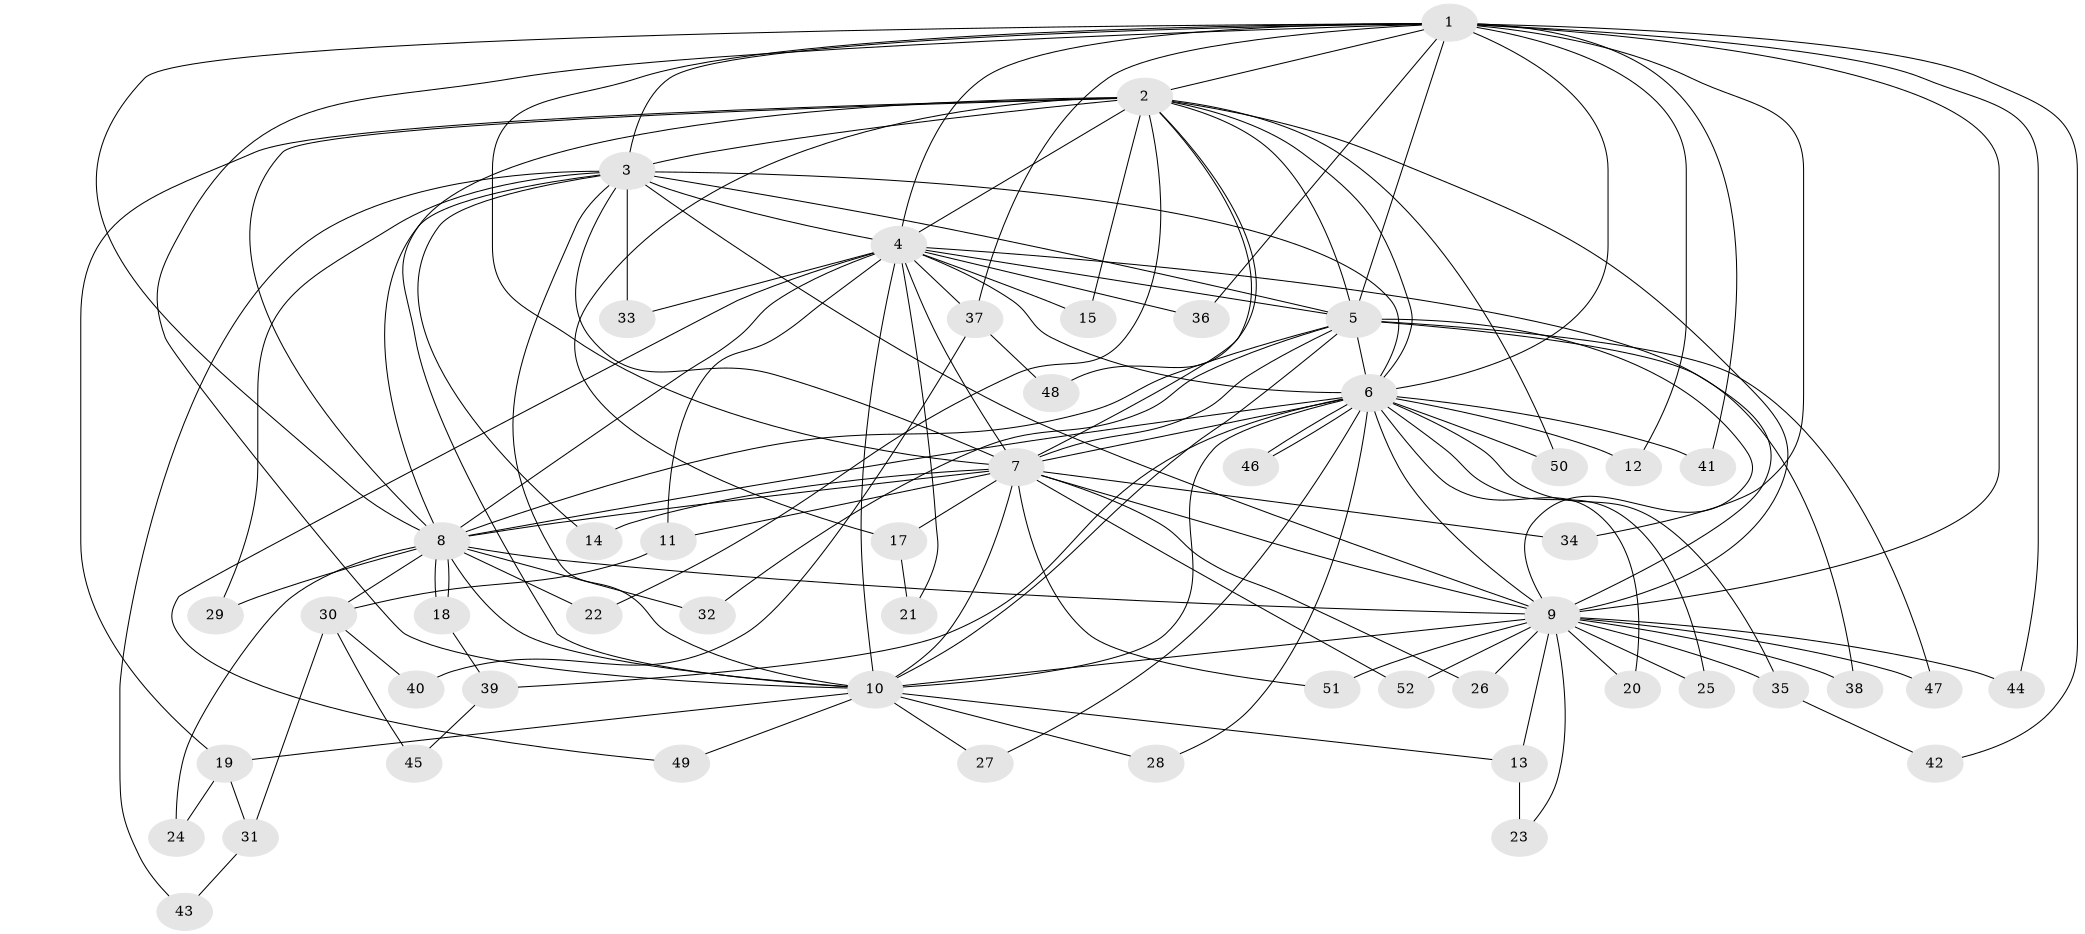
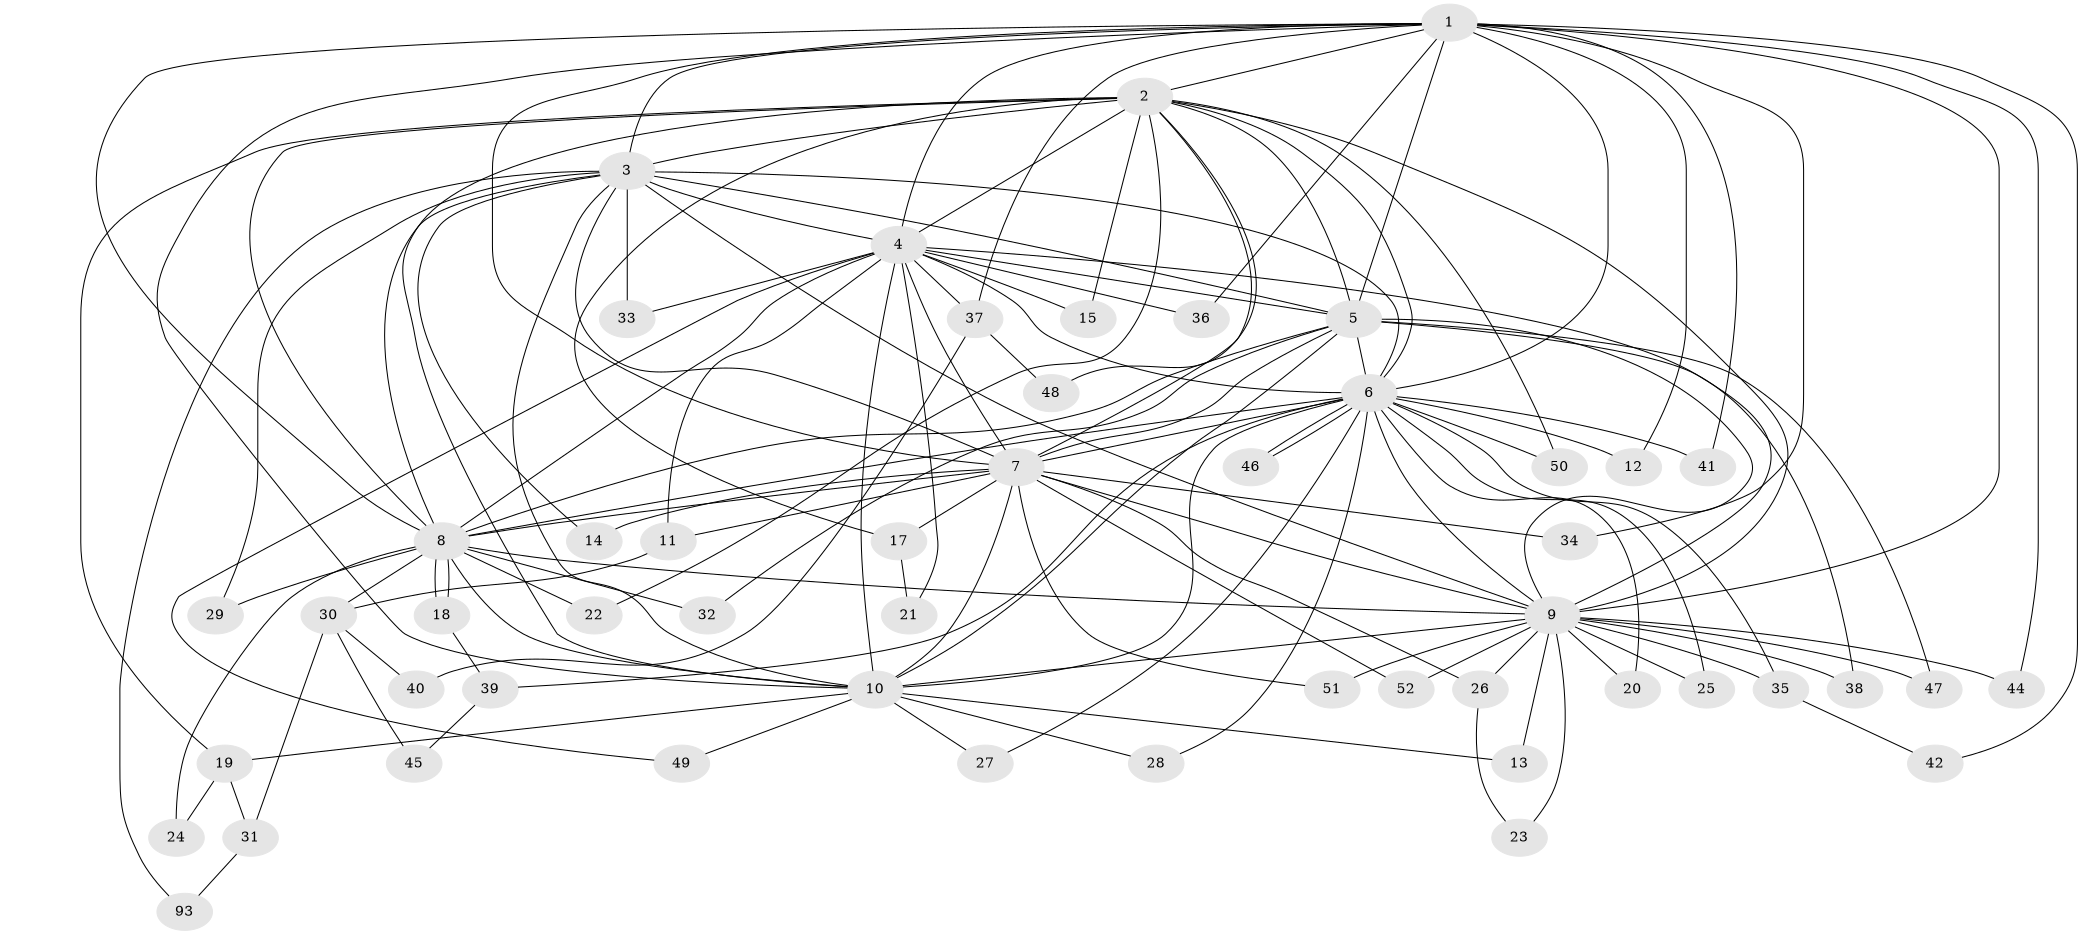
  graph {
    node [color=gray90 style=filled]
    1
    2
    3
    4
    5
    6
    7
    8
    9
    10
    12
    34
    36
    37
    41
    42
    44
    15
    17
    19
    22
    48
    50
    14
    29
    33
-   43
+   43 [label=93]
    11
    21
    49
    32
    38
    47
    20
    25
    27
    28
    35
    39
    46
    26
    51
    52
    18
    24
    30
    13
    23
    40
    31
    45
    1 -- 2
    1 -- 3
    1 -- 4
    1 -- 5
    1 -- 6
    1 -- 7
    1 -- 8
    1 -- 9
    1 -- 10
    1 -- 12
    1 -- 34
    1 -- 36
    1 -- 37
    1 -- 41
    1 -- 42
    1 -- 44
    2 -- 3
    2 -- 4
    2 -- 5
    2 -- 6
    2 -- 7
    2 -- 8
    2 -- 9
    2 -- 10
    2 -- 15
    2 -- 17
    2 -- 19
    2 -- 22
    2 -- 48
    2 -- 50
    3 -- 4
    3 -- 5
    3 -- 6
    3 -- 7
    3 -- 8
    3 -- 9
    3 -- 10
    3 -- 14
    3 -- 29
    3 -- 33
    3 -- 43
    4 -- 5
    4 -- 6
    4 -- 7
    4 -- 8
    4 -- 9
    4 -- 10
    4 -- 36
    4 -- 37
    4 -- 15
    4 -- 33
    4 -- 11
    4 -- 21
    4 -- 49
    5 -- 6
    5 -- 7
    5 -- 8
    5 -- 9
    5 -- 10
    5 -- 32
    5 -- 38
    5 -- 47
    6 -- 7
    6 -- 8
    6 -- 9
    6 -- 10
    6 -- 12
    6 -- 41
    6 -- 50
    6 -- 20
    6 -- 25
    6 -- 27
    6 -- 28
    6 -- 35
    6 -- 39
    6 -- 46
    6 -- 46
    7 -- 8
    7 -- 9
    7 -- 10
    7 -- 34
    7 -- 17
    7 -- 14
    7 -- 11
    7 -- 26
    7 -- 51
    7 -- 52
    8 -- 9
    8 -- 10
    8 -- 22
    8 -- 29
    8 -- 32
    8 -- 18
    8 -- 18
    8 -- 24
    8 -- 30
    9 -- 10
    9 -- 44
    9 -- 38
    9 -- 47
    9 -- 20
    9 -- 25
    9 -- 35
    9 -- 26
    9 -- 51
    9 -- 52
    9 -- 13
    9 -- 23
    10 -- 19
    10 -- 49
    10 -- 27
    10 -- 28
    10 -- 13
    37 -- 48
    37 -- 40
    17 -- 21
    19 -- 24
    19 -- 31
    11 -- 30
    35 -- 42
    39 -- 45
    18 -- 39
    30 -- 40
    30 -- 31
    30 -- 45
-   13 -- 23
+   26 -- 23
    31 -- 43
  }
